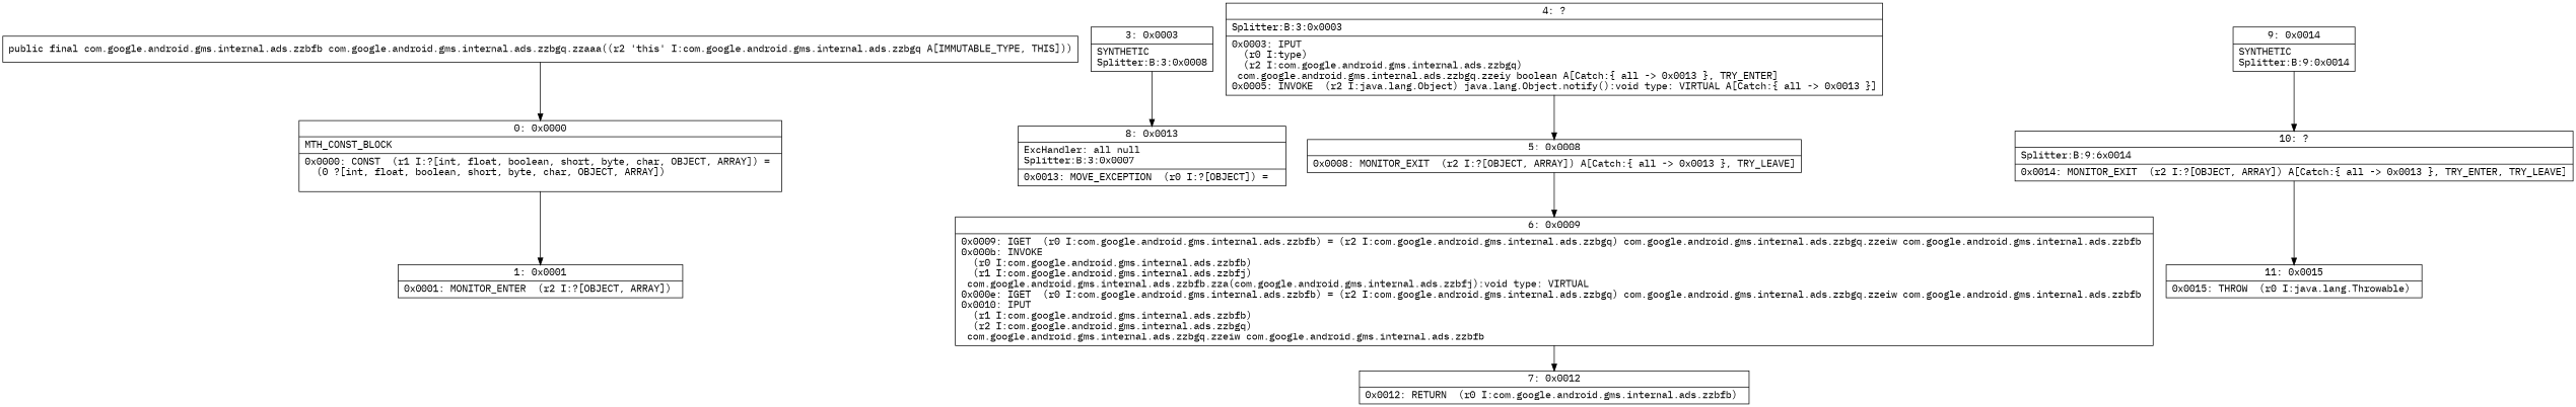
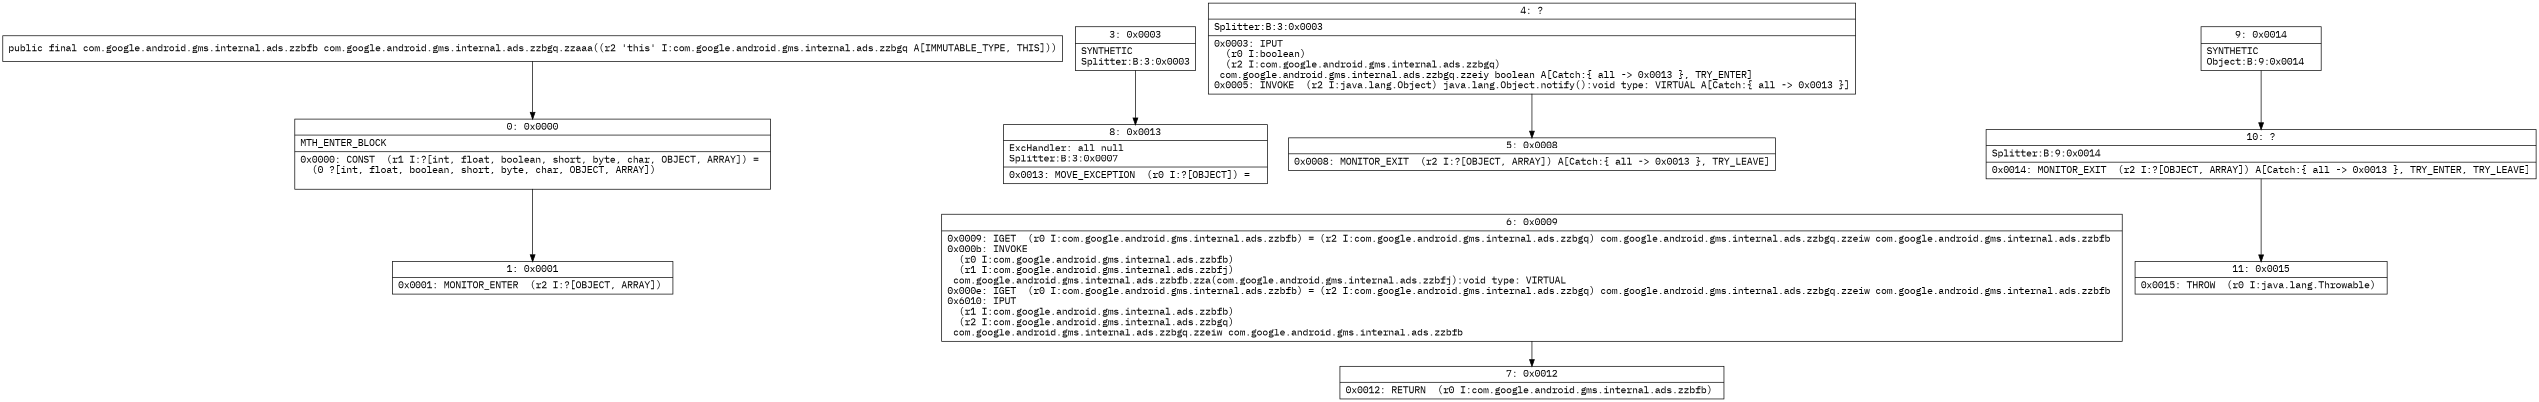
  digraph {
    fontname="IBM Plex Mono"
    node [fontname="IBM Plex Mono" shape=record]
    edge [fontname="IBM Plex Mono"]
-   n1 [label="{0\:\ 0x0000|MTH_CONST_BLOCK\l|0x0000: CONST  (r1 I:?[int, float, boolean, short, byte, char, OBJECT, ARRAY]) = \l  (0 ?[int, float, boolean, short, byte, char, OBJECT, ARRAY])\l \l}"]
+   n1 [label="{0\:\ 0x0000|MTH_ENTER_BLOCK\l|0x0000: CONST  (r1 I:?[int, float, boolean, short, byte, char, OBJECT, ARRAY]) = \l  (0 ?[int, float, boolean, short, byte, char, OBJECT, ARRAY])\l \l}"]
    n2 [label="{1\:\ 0x0001|0x0001: MONITOR_ENTER  (r2 I:?[OBJECT, ARRAY]) \l}"]
-   n3 [label="{3\:\ 0x0003|SYNTHETIC\lSplitter:B:3:0x0008\l}"]
+   n3 [label="{3\:\ 0x0003|SYNTHETIC\lSplitter:B:3:0x0003\l}"]
    n4 [label="{8\:\ 0x0013|ExcHandler: all null\lSplitter:B:3:0x0007\l|0x0013: MOVE_EXCEPTION  (r0 I:?[OBJECT]) =  \l}"]
-   n5 [label="{4\:\ ?|Splitter:B:3:0x0003\l|0x0003: IPUT  \l  (r0 I:type)\l  (r2 I:com.google.android.gms.internal.ads.zzbgq)\l com.google.android.gms.internal.ads.zzbgq.zzeiy boolean A[Catch:\{ all \-\> 0x0013 \}, TRY_ENTER]\l0x0005: INVOKE  (r2 I:java.lang.Object) java.lang.Object.notify():void type: VIRTUAL A[Catch:\{ all \-\> 0x0013 \}]\l}"]
+   n5 [label="{4\:\ ?|Splitter:B:3:0x0003\l|0x0003: IPUT  \l  (r0 I:boolean)\l  (r2 I:com.google.android.gms.internal.ads.zzbgq)\l com.google.android.gms.internal.ads.zzbgq.zzeiy boolean A[Catch:\{ all \-\> 0x0013 \}, TRY_ENTER]\l0x0005: INVOKE  (r2 I:java.lang.Object) java.lang.Object.notify():void type: VIRTUAL A[Catch:\{ all \-\> 0x0013 \}]\l}"]
    n6 [label="{5\:\ 0x0008|0x0008: MONITOR_EXIT  (r2 I:?[OBJECT, ARRAY]) A[Catch:\{ all \-\> 0x0013 \}, TRY_LEAVE]\l}"]
-   n7 [label="{6\:\ 0x0009|0x0009: IGET  (r0 I:com.google.android.gms.internal.ads.zzbfb) = (r2 I:com.google.android.gms.internal.ads.zzbgq) com.google.android.gms.internal.ads.zzbgq.zzeiw com.google.android.gms.internal.ads.zzbfb \l0x000b: INVOKE  \l  (r0 I:com.google.android.gms.internal.ads.zzbfb)\l  (r1 I:com.google.android.gms.internal.ads.zzbfj)\l com.google.android.gms.internal.ads.zzbfb.zza(com.google.android.gms.internal.ads.zzbfj):void type: VIRTUAL \l0x000e: IGET  (r0 I:com.google.android.gms.internal.ads.zzbfb) = (r2 I:com.google.android.gms.internal.ads.zzbgq) com.google.android.gms.internal.ads.zzbgq.zzeiw com.google.android.gms.internal.ads.zzbfb \l0x0010: IPUT  \l  (r1 I:com.google.android.gms.internal.ads.zzbfb)\l  (r2 I:com.google.android.gms.internal.ads.zzbgq)\l com.google.android.gms.internal.ads.zzbgq.zzeiw com.google.android.gms.internal.ads.zzbfb \l}"]
+   n7 [label="{6\:\ 0x0009|0x0009: IGET  (r0 I:com.google.android.gms.internal.ads.zzbfb) = (r2 I:com.google.android.gms.internal.ads.zzbgq) com.google.android.gms.internal.ads.zzbgq.zzeiw com.google.android.gms.internal.ads.zzbfb \l0x000b: INVOKE  \l  (r0 I:com.google.android.gms.internal.ads.zzbfb)\l  (r1 I:com.google.android.gms.internal.ads.zzbfj)\l com.google.android.gms.internal.ads.zzbfb.zza(com.google.android.gms.internal.ads.zzbfj):void type: VIRTUAL \l0x000e: IGET  (r0 I:com.google.android.gms.internal.ads.zzbfb) = (r2 I:com.google.android.gms.internal.ads.zzbgq) com.google.android.gms.internal.ads.zzbgq.zzeiw com.google.android.gms.internal.ads.zzbfb \l0x6010: IPUT  \l  (r1 I:com.google.android.gms.internal.ads.zzbfb)\l  (r2 I:com.google.android.gms.internal.ads.zzbgq)\l com.google.android.gms.internal.ads.zzbgq.zzeiw com.google.android.gms.internal.ads.zzbfb \l}"]
    n8 [label="{7\:\ 0x0012|0x0012: RETURN  (r0 I:com.google.android.gms.internal.ads.zzbfb) \l}"]
-   n9 [label="{9\:\ 0x0014|SYNTHETIC\lSplitter:B:9:0x0014\l}"]
-   n10 [label="{10\:\ ?|Splitter:B:9:6x0014\l|0x0014: MONITOR_EXIT  (r2 I:?[OBJECT, ARRAY]) A[Catch:\{ all \-\> 0x0013 \}, TRY_ENTER, TRY_LEAVE]\l}"]
+   n9 [label="{9\:\ 0x0014|SYNTHETIC\lObject:B:9:0x0014\l}"]
+   n10 [label="{10\:\ ?|Splitter:B:9:0x0014\l|0x0014: MONITOR_EXIT  (r2 I:?[OBJECT, ARRAY]) A[Catch:\{ all \-\> 0x0013 \}, TRY_ENTER, TRY_LEAVE]\l}"]
    n11 [label="{11\:\ 0x0015|0x0015: THROW  (r0 I:java.lang.Throwable) \l}"]
    n12 [label="{public final com.google.android.gms.internal.ads.zzbfb com.google.android.gms.internal.ads.zzbgq.zzaaa((r2 'this' I:com.google.android.gms.internal.ads.zzbgq A[IMMUTABLE_TYPE, THIS])) }"]
    n1 -> n2
    n3 -> n4
    n5 -> n6
-   n6 -> n7
    n7 -> n8
    n9 -> n10
    n10 -> n11
    n12 -> n1
  }
